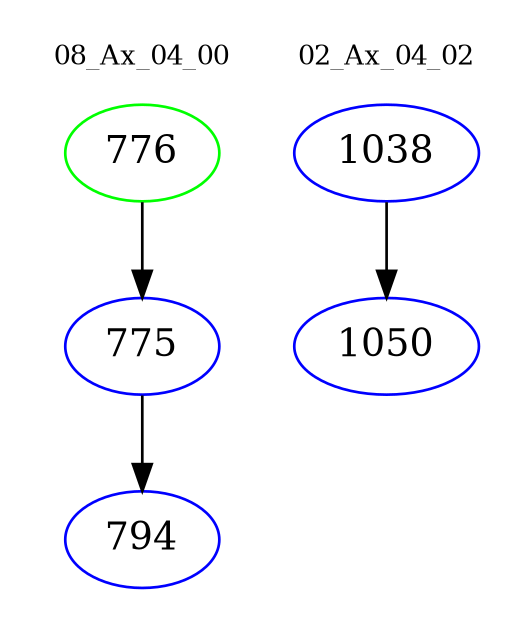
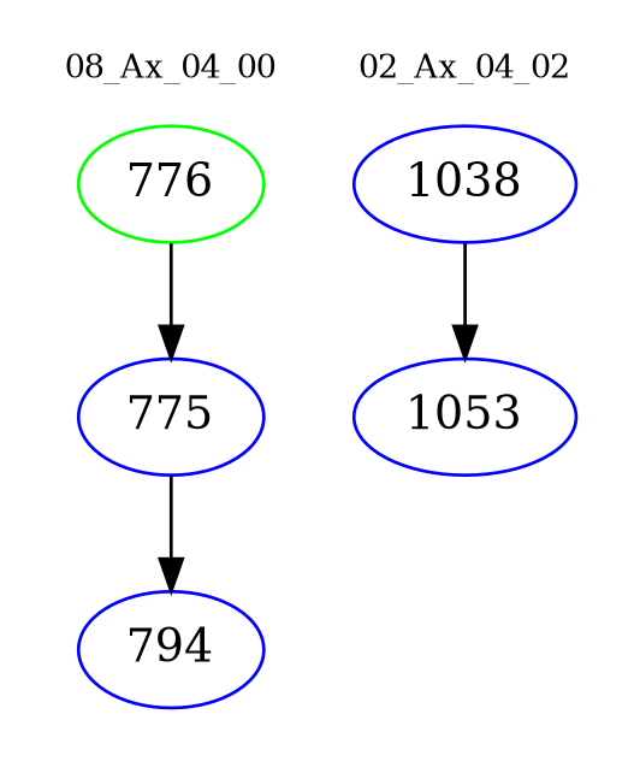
  digraph {
    node [color=blue]
    edge [color=black]
    n1 [label=775]
    n2 [color=green label=776]
    n3 [label=794]
    n4 [label=1038]
-   n5 [label=1050]
+   n5 [label=1053]
    subgraph cluster_1 {
      color=white
      fontsize=10
      label="08_Ax_04_00"
      n1
      n2
      n3
    }
    subgraph cluster_2 {
      color=white
      fontsize=10
      label="02_Ax_04_02"
      n4
      n5
    }
    n1 -> n3
    n2 -> n1
    n4 -> n5
  }
